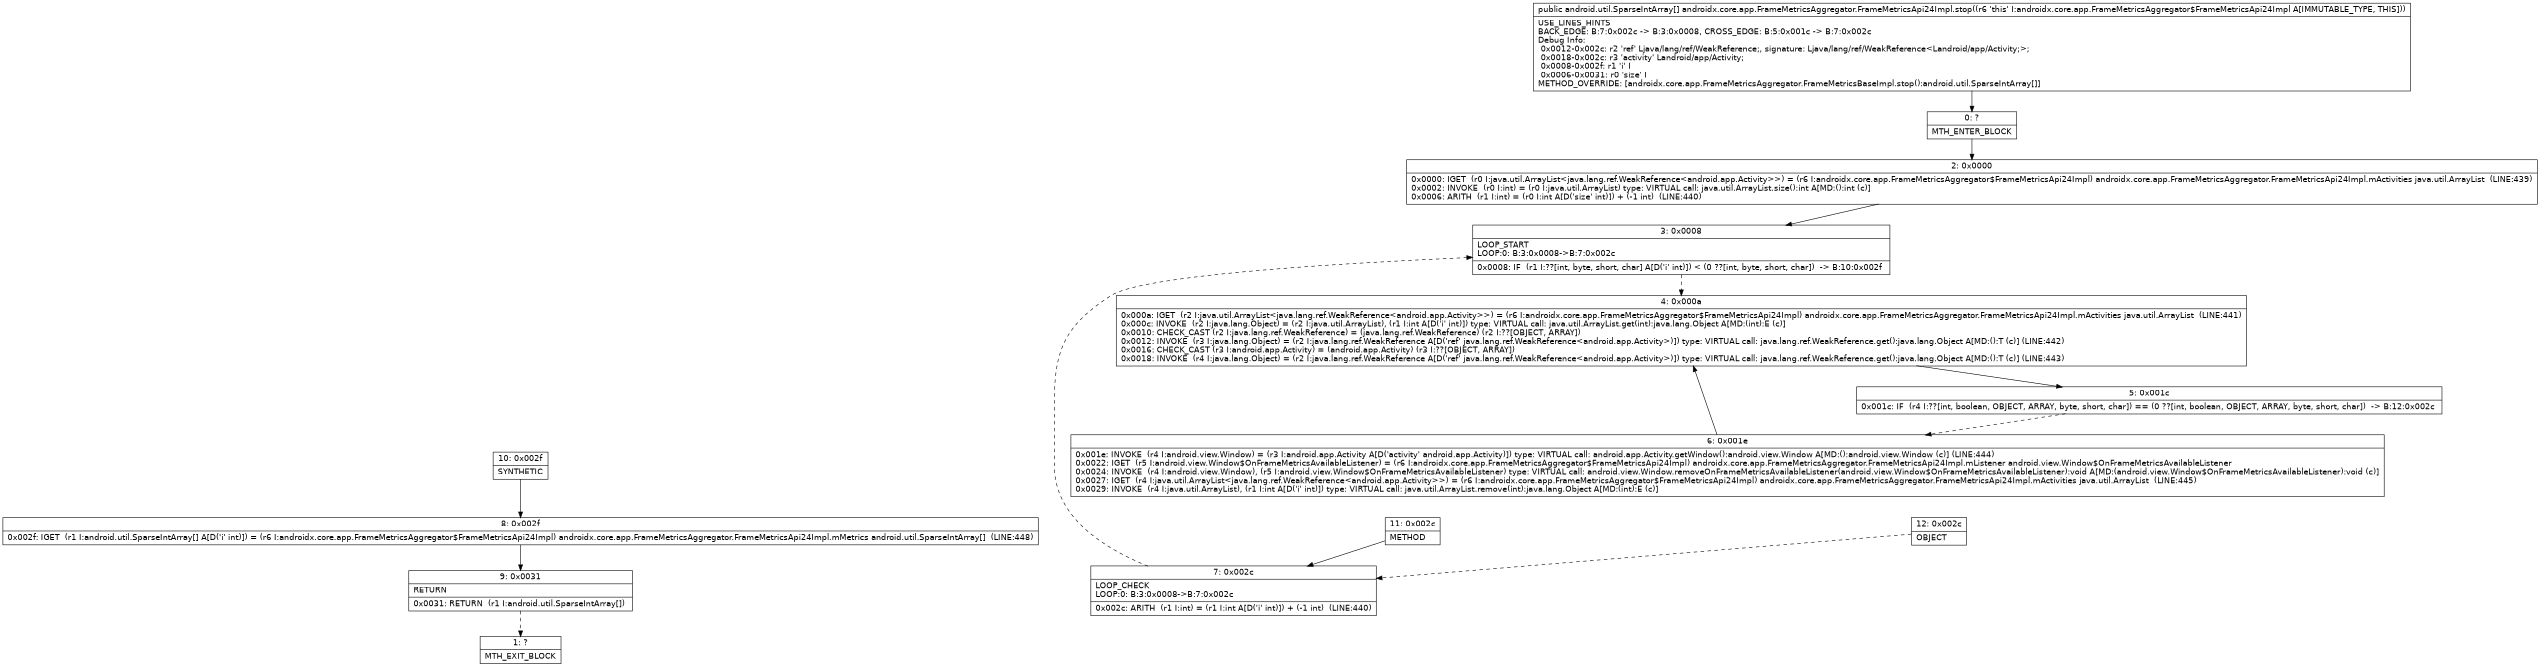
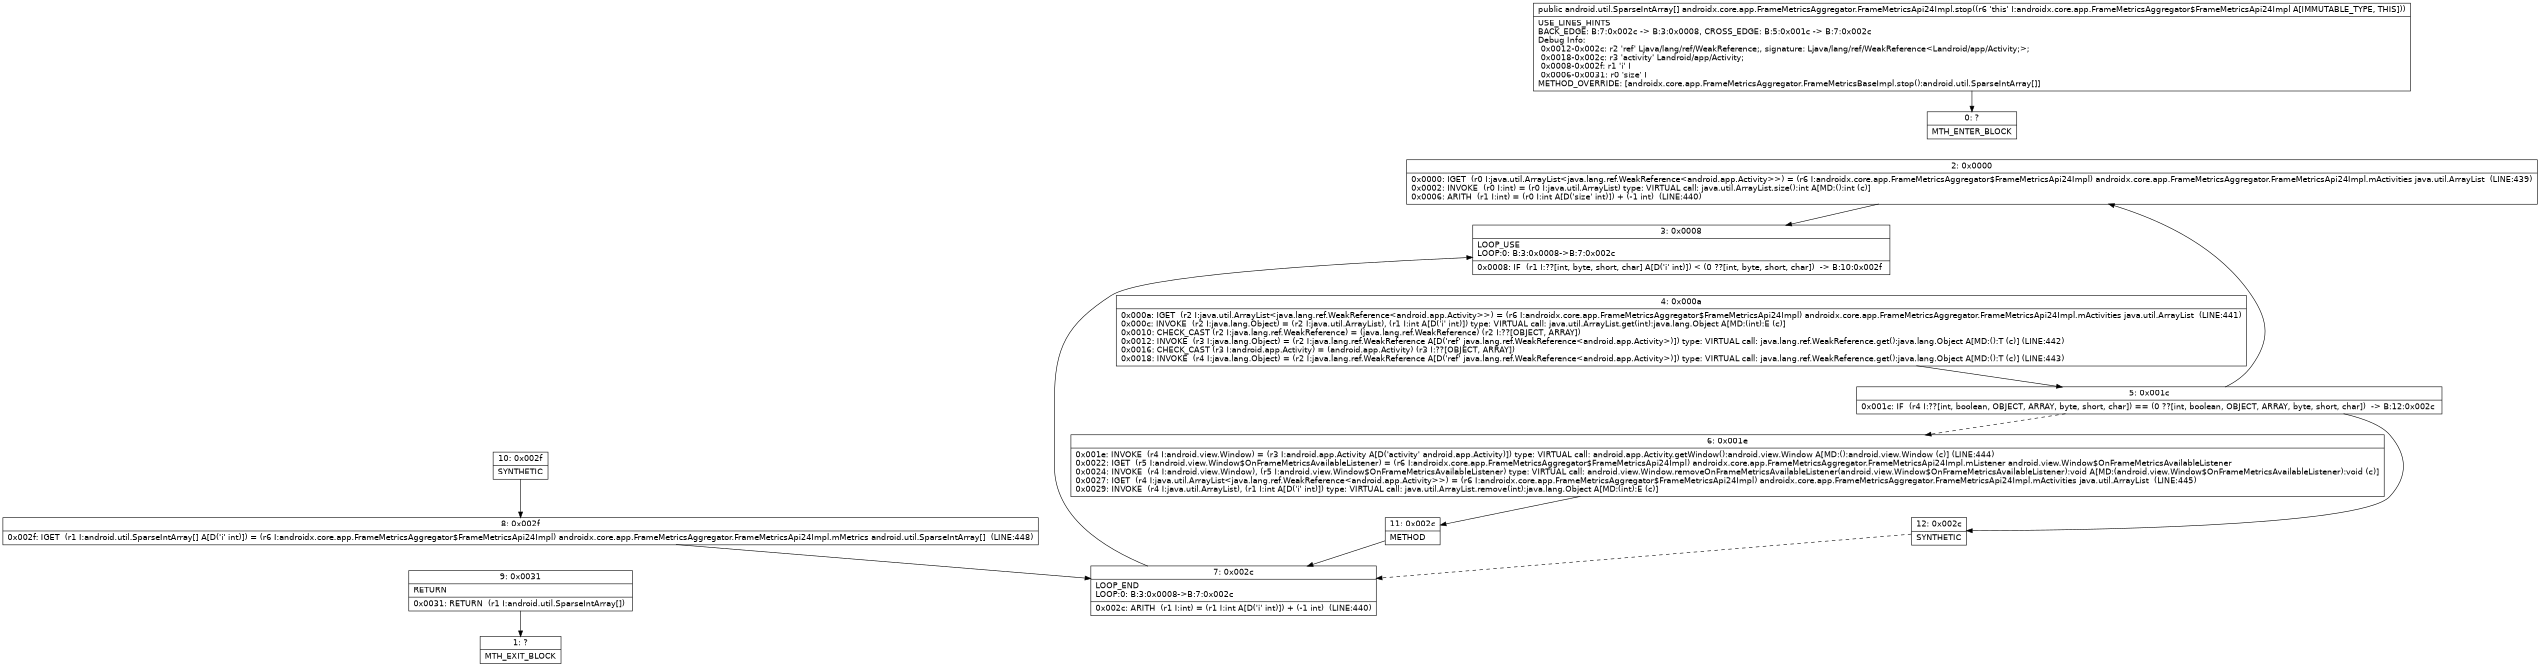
  digraph {
    fontname="DejaVu Sans"
    node [fontname="DejaVu Sans" shape=record]
    edge [fontname="DejaVu Sans"]
    n1 [label="{0\:\ ?|MTH_ENTER_BLOCK\l}"]
    n2 [label="{2\:\ 0x0000|0x0000: IGET  (r0 I:java.util.ArrayList\<java.lang.ref.WeakReference\<android.app.Activity\>\>) = (r6 I:androidx.core.app.FrameMetricsAggregator$FrameMetricsApi24Impl) androidx.core.app.FrameMetricsAggregator.FrameMetricsApi24Impl.mActivities java.util.ArrayList  (LINE:439)\l0x0002: INVOKE  (r0 I:int) = (r0 I:java.util.ArrayList) type: VIRTUAL call: java.util.ArrayList.size():int A[MD:():int (c)]\l0x0006: ARITH  (r1 I:int) = (r0 I:int A[D('size' int)]) + (\-1 int)  (LINE:440)\l}"]
-   n3 [label="{3\:\ 0x0008|LOOP_START\lLOOP:0: B:3:0x0008\-\>B:7:0x002c\l|0x0008: IF  (r1 I:??[int, byte, short, char] A[D('i' int)]) \< (0 ??[int, byte, short, char])  \-\> B:10:0x002f \l}"]
+   n3 [label="{3\:\ 0x0008|LOOP_USE\lLOOP:0: B:3:0x0008\-\>B:7:0x002c\l|0x0008: IF  (r1 I:??[int, byte, short, char] A[D('i' int)]) \< (0 ??[int, byte, short, char])  \-\> B:10:0x002f \l}"]
    n4 [label="{4\:\ 0x000a|0x000a: IGET  (r2 I:java.util.ArrayList\<java.lang.ref.WeakReference\<android.app.Activity\>\>) = (r6 I:androidx.core.app.FrameMetricsAggregator$FrameMetricsApi24Impl) androidx.core.app.FrameMetricsAggregator.FrameMetricsApi24Impl.mActivities java.util.ArrayList  (LINE:441)\l0x000c: INVOKE  (r2 I:java.lang.Object) = (r2 I:java.util.ArrayList), (r1 I:int A[D('i' int)]) type: VIRTUAL call: java.util.ArrayList.get(int):java.lang.Object A[MD:(int):E (c)]\l0x0010: CHECK_CAST (r2 I:java.lang.ref.WeakReference) = (java.lang.ref.WeakReference) (r2 I:??[OBJECT, ARRAY]) \l0x0012: INVOKE  (r3 I:java.lang.Object) = (r2 I:java.lang.ref.WeakReference A[D('ref' java.lang.ref.WeakReference\<android.app.Activity\>)]) type: VIRTUAL call: java.lang.ref.WeakReference.get():java.lang.Object A[MD:():T (c)] (LINE:442)\l0x0016: CHECK_CAST (r3 I:android.app.Activity) = (android.app.Activity) (r3 I:??[OBJECT, ARRAY]) \l0x0018: INVOKE  (r4 I:java.lang.Object) = (r2 I:java.lang.ref.WeakReference A[D('ref' java.lang.ref.WeakReference\<android.app.Activity\>)]) type: VIRTUAL call: java.lang.ref.WeakReference.get():java.lang.Object A[MD:():T (c)] (LINE:443)\l}"]
    n5 [label="{5\:\ 0x001c|0x001c: IF  (r4 I:??[int, boolean, OBJECT, ARRAY, byte, short, char]) == (0 ??[int, boolean, OBJECT, ARRAY, byte, short, char])  \-\> B:12:0x002c \l}"]
    n6 [label="{10\:\ 0x002f|SYNTHETIC\l}"]
    n7 [label="{8\:\ 0x002f|0x002f: IGET  (r1 I:android.util.SparseIntArray[] A[D('i' int)]) = (r6 I:androidx.core.app.FrameMetricsAggregator$FrameMetricsApi24Impl) androidx.core.app.FrameMetricsAggregator.FrameMetricsApi24Impl.mMetrics android.util.SparseIntArray[]  (LINE:448)\l}"]
    n8 [label="{6\:\ 0x001e|0x001e: INVOKE  (r4 I:android.view.Window) = (r3 I:android.app.Activity A[D('activity' android.app.Activity)]) type: VIRTUAL call: android.app.Activity.getWindow():android.view.Window A[MD:():android.view.Window (c)] (LINE:444)\l0x0022: IGET  (r5 I:android.view.Window$OnFrameMetricsAvailableListener) = (r6 I:androidx.core.app.FrameMetricsAggregator$FrameMetricsApi24Impl) androidx.core.app.FrameMetricsAggregator.FrameMetricsApi24Impl.mListener android.view.Window$OnFrameMetricsAvailableListener \l0x0024: INVOKE  (r4 I:android.view.Window), (r5 I:android.view.Window$OnFrameMetricsAvailableListener) type: VIRTUAL call: android.view.Window.removeOnFrameMetricsAvailableListener(android.view.Window$OnFrameMetricsAvailableListener):void A[MD:(android.view.Window$OnFrameMetricsAvailableListener):void (c)]\l0x0027: IGET  (r4 I:java.util.ArrayList\<java.lang.ref.WeakReference\<android.app.Activity\>\>) = (r6 I:androidx.core.app.FrameMetricsAggregator$FrameMetricsApi24Impl) androidx.core.app.FrameMetricsAggregator.FrameMetricsApi24Impl.mActivities java.util.ArrayList  (LINE:445)\l0x0029: INVOKE  (r4 I:java.util.ArrayList), (r1 I:int A[D('i' int)]) type: VIRTUAL call: java.util.ArrayList.remove(int):java.lang.Object A[MD:(int):E (c)]\l}"]
-   n9 [label="{12\:\ 0x002c|OBJECT\l}"]
+   n9 [label="{12\:\ 0x002c|SYNTHETIC\l}"]
    n10 [label="{11\:\ 0x002c|METHOD\l}"]
-   n11 [label="{7\:\ 0x002c|LOOP_CHECK\lLOOP:0: B:3:0x0008\-\>B:7:0x002c\l|0x002c: ARITH  (r1 I:int) = (r1 I:int A[D('i' int)]) + (\-1 int)  (LINE:440)\l}"]
+   n11 [label="{7\:\ 0x002c|LOOP_END\lLOOP:0: B:3:0x0008\-\>B:7:0x002c\l|0x002c: ARITH  (r1 I:int) = (r1 I:int A[D('i' int)]) + (\-1 int)  (LINE:440)\l}"]
    n12 [label="{9\:\ 0x0031|RETURN\l|0x0031: RETURN  (r1 I:android.util.SparseIntArray[]) \l}"]
    n13 [label="{1\:\ ?|MTH_EXIT_BLOCK\l}"]
    n14 [label="{public android.util.SparseIntArray[] androidx.core.app.FrameMetricsAggregator.FrameMetricsApi24Impl.stop((r6 'this' I:androidx.core.app.FrameMetricsAggregator$FrameMetricsApi24Impl A[IMMUTABLE_TYPE, THIS]))  | USE_LINES_HINTS\lBACK_EDGE: B:7:0x002c \-\> B:3:0x0008, CROSS_EDGE: B:5:0x001c \-\> B:7:0x002c\lDebug Info:\l  0x0012\-0x002c: r2 'ref' Ljava\/lang\/ref\/WeakReference;, signature: Ljava\/lang\/ref\/WeakReference\<Landroid\/app\/Activity;\>;\l  0x0018\-0x002c: r3 'activity' Landroid\/app\/Activity;\l  0x0008\-0x002f: r1 'i' I\l  0x0006\-0x0031: r0 'size' I\lMETHOD_OVERRIDE: [androidx.core.app.FrameMetricsAggregator.FrameMetricsBaseImpl.stop():android.util.SparseIntArray[]]\l}"]
-   n1 -> n2
+   n5 -> n2
    n2 -> n3
-   n3 -> n4 [style=dashed]
    n4 -> n5
    n5 -> n8 [style=dashed]
+   n5 -> n9
    n6 -> n7
-   n7 -> n12
-   n8 -> n4
+   n7 -> n11
+   n8 -> n10
    n9 -> n11 [style=dashed]
    n10 -> n11
-   n11 -> n3 [style=dashed]
-   n12 -> n13 [style=dashed]
+   n11 -> n3
+   n12 -> n13
    n14 -> n1
  }
